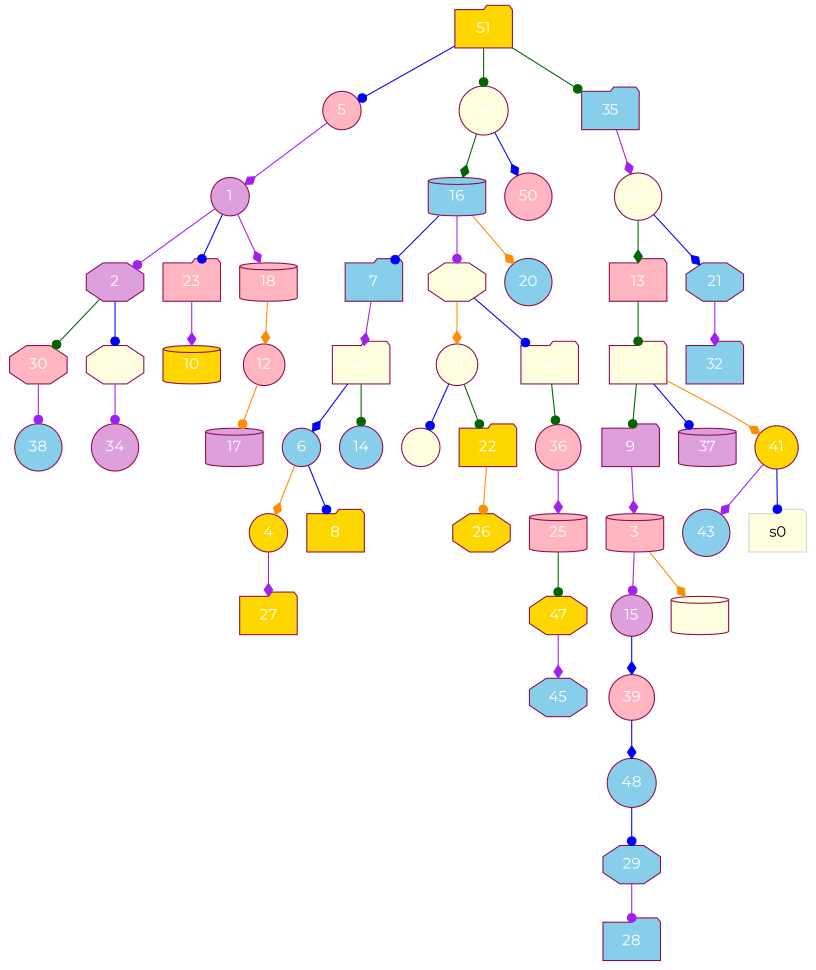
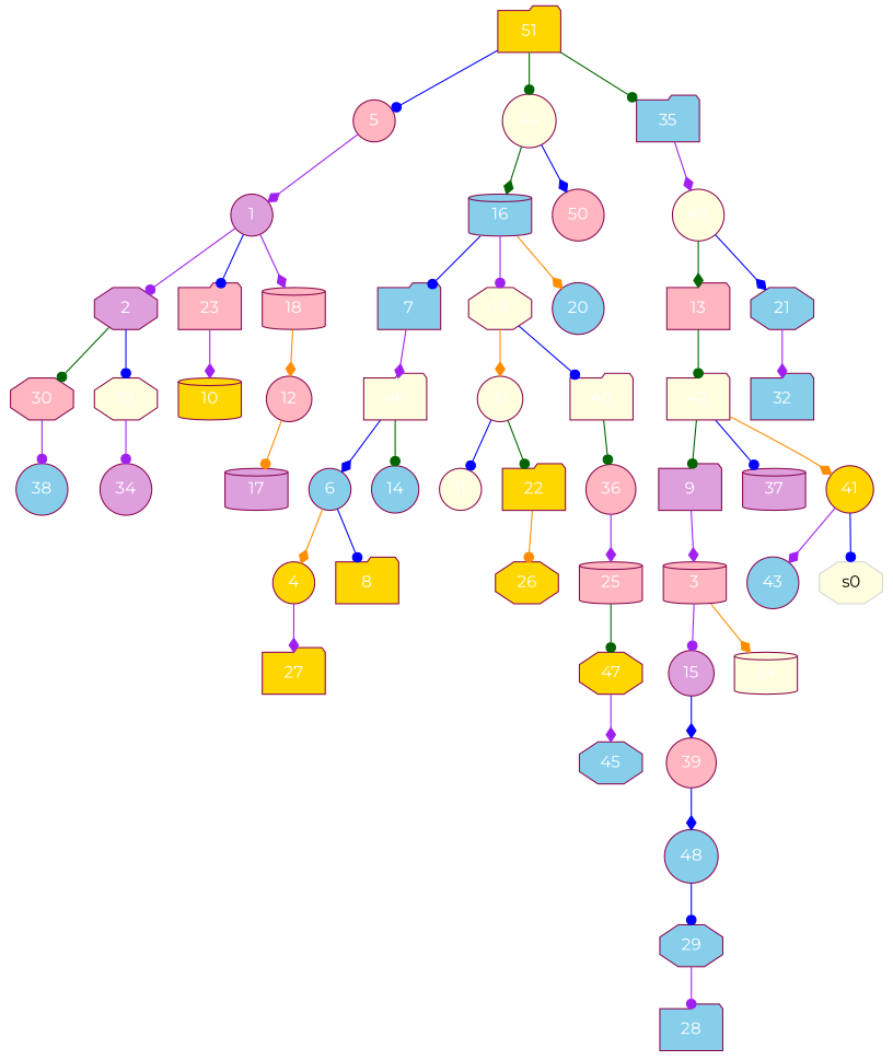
  digraph {
    fontname=Montserrat
    node [color=deeppink4 fontcolor=white style=filled fillcolor=skyblue shape=circle fontname=Montserrat]
    edge [color=purple arrowhead=dot fontname=Montserrat]
    5 [fillcolor=lightpink]
    1 [fillcolor=plum]
    2 [fillcolor=plum shape=octagon]
    23 [fillcolor=lightpink shape=folder]
    18 [fillcolor=lightpink shape=cylinder]
    30 [fillcolor=lightpink shape=octagon]
    33 [fillcolor=lightyellow shape=octagon]
    9 [fillcolor=plum shape=folder]
    3 [fillcolor=lightpink shape=cylinder]
    15 [fillcolor=plum]
    24 [fillcolor=lightyellow shape=cylinder]
    6
    4 [fillcolor=gold]
    8 [fillcolor=gold shape=folder]
    27 [fillcolor=gold shape=folder]
    51 [fillcolor=gold shape=folder]
    44 [fillcolor=lightyellow]
    35 [shape=folder]
    46 [fillcolor=lightyellow shape=folder]
    14
    16 [shape=cylinder]
    7 [shape=folder]
    19 [fillcolor=lightyellow shape=octagon]
    20
    42 [fillcolor=lightyellow shape=folder]
    37 [fillcolor=plum shape=cylinder]
    41 [fillcolor=gold]
    10 [fillcolor=gold shape=cylinder]
    31 [fillcolor=lightyellow]
    11 [fillcolor=lightyellow]
    22 [fillcolor=gold shape=folder]
    12 [fillcolor=lightpink]
    17 [fillcolor=plum shape=cylinder]
    49 [fillcolor=lightyellow]
    13 [fillcolor=lightpink shape=folder]
    21 [shape=octagon]
    39 [fillcolor=lightpink]
    50 [fillcolor=lightpink]
    40 [fillcolor=lightyellow shape=folder]
    32 [shape=folder]
    26 [fillcolor=gold shape=octagon]
    36 [fillcolor=lightpink]
    25 [fillcolor=lightpink shape=cylinder]
    47 [fillcolor=gold shape=octagon]
    29 [shape=octagon]
    28 [shape=folder]
    48
    38
    34 [fillcolor=plum]
    43
-   s0 [color=lightgrey fontcolor=black fillcolor=lightyellow shape=folder]
+   s0 [color=lightgrey fontcolor=black fillcolor=lightyellow shape=octagon]
    45 [shape=octagon]
    5 -> 1 [arrowhead=diamond]
    1 -> 2
    1 -> 23 [color=blue]
    1 -> 18 [arrowhead=diamond]
    2 -> 30 [color=darkgreen]
    2 -> 33 [color=blue]
    23 -> 10 [arrowhead=diamond]
    18 -> 12 [color=darkorange arrowhead=diamond]
    30 -> 38
    33 -> 34
    9 -> 3 [arrowhead=diamond]
    3 -> 15
    3 -> 24 [color=darkorange arrowhead=diamond]
    15 -> 39 [color=blue arrowhead=diamond]
    6 -> 4 [color=darkorange arrowhead=diamond]
    6 -> 8 [color=blue]
    4 -> 27 [arrowhead=diamond]
    51 -> 5 [color=blue]
    51 -> 44 [color=darkgreen]
    51 -> 35 [color=darkgreen]
    44 -> 16 [color=darkgreen arrowhead=diamond]
    44 -> 50 [color=blue arrowhead=diamond]
    35 -> 49 [arrowhead=diamond]
    46 -> 6 [color=blue arrowhead=diamond]
    46 -> 14 [color=darkgreen]
    16 -> 7 [color=blue]
    16 -> 19
    16 -> 20 [color=darkorange arrowhead=diamond]
    7 -> 46 [arrowhead=diamond]
    19 -> 31 [color=darkorange arrowhead=diamond]
    19 -> 40 [color=blue]
    42 -> 9 [color=darkgreen]
    42 -> 37 [color=blue]
    42 -> 41 [color=darkorange arrowhead=diamond]
    41 -> 43 [arrowhead=diamond]
    41 -> s0 [color=blue]
    31 -> 11 [color=blue]
    31 -> 22 [color=darkgreen]
    22 -> 26 [color=darkorange]
    12 -> 17 [color=darkorange]
    49 -> 13 [color=darkgreen arrowhead=diamond]
    49 -> 21 [color=blue arrowhead=diamond]
    13 -> 42 [color=darkgreen]
    21 -> 32 [arrowhead=diamond]
    39 -> 48 [color=blue arrowhead=diamond]
    40 -> 36 [color=darkgreen]
    36 -> 25 [arrowhead=diamond]
    25 -> 47 [color=darkgreen]
    47 -> 45 [arrowhead=diamond]
    29 -> 28
    48 -> 29 [color=blue]
  }
